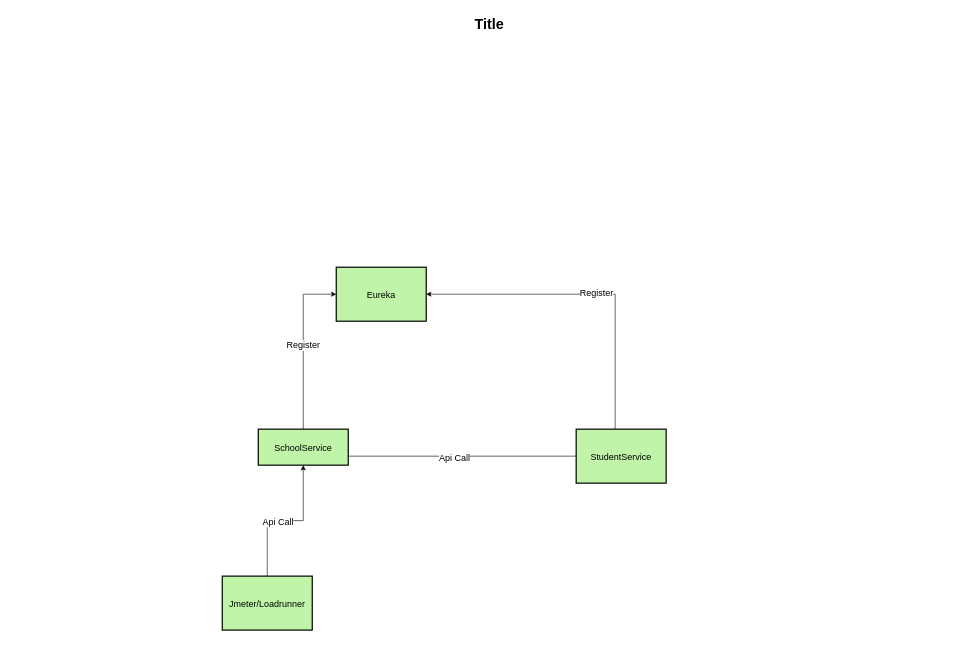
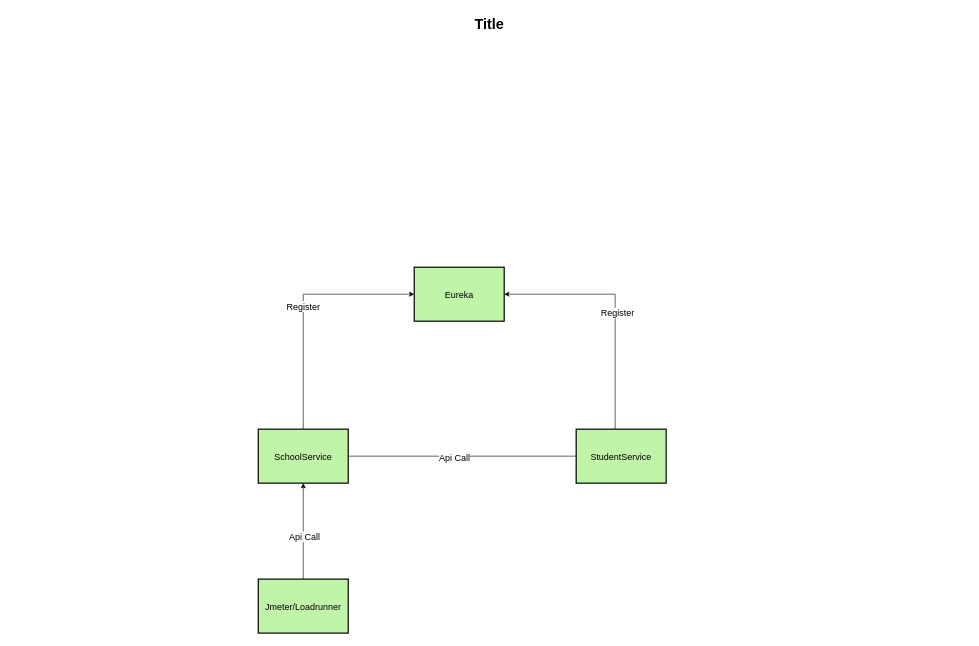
  <mxCell id="0" style=";html=1;" />
  <mxCell id="1" style=";html=1;" parent="0" />
  <mxCell id="2" value="Title" style="text;strokeColor=none;fillColor=none;html=1;fontSize=24;fontStyle=1;verticalAlign=middle;align=center;" parent="1" vertex="1"><mxGeometry x="20" y="20" width="1590" height="40" as="geometry" /></mxCell>
- <mxCell id="3" value="Eureka" style="strokeWidth=2;dashed=0;align=center;fontSize=15;shape=rect;fillColor=#c0f5a9;verticalLabelPosition=middle;verticalAlign=middle;horizontal=1;labelPosition=center;" parent="1" vertex="1"><mxGeometry x="560" y="445" width="150" height="90" as="geometry" /></mxCell>
+ <mxCell id="3" value="Eureka" style="strokeWidth=2;dashed=0;align=center;fontSize=15;shape=rect;fillColor=#c0f5a9;verticalLabelPosition=middle;verticalAlign=middle;horizontal=1;labelPosition=center;" parent="1" vertex="1"><mxGeometry x="690" y="445" width="150" height="90" as="geometry" /></mxCell>
  <mxCell id="4" style="edgeStyle=orthogonalEdgeStyle;rounded=0;orthogonalLoop=1;jettySize=auto;html=1;fontSize=15;" parent="1" source="6" target="13" edge="1"><mxGeometry relative="1" as="geometry" /></mxCell>
  <mxCell id="5" value="Api Call" style="edgeLabel;html=1;align=center;verticalAlign=middle;resizable=0;points=[];fontSize=15;" parent="4" vertex="1" connectable="0"><mxGeometry x="-0.1" y="-1" relative="1" as="geometry"><mxPoint as="offset" /></mxGeometry></mxCell>
- <mxCell id="6" value="Jmeter/Loadrunner" style="strokeWidth=2;dashed=0;align=center;fontSize=15;shape=rect;fillColor=#c0f5a9;verticalLabelPosition=middle;verticalAlign=middle;labelPosition=center;" parent="1" vertex="1"><mxGeometry x="370" y="960" width="150" height="90" as="geometry" /></mxCell>
+ <mxCell id="6" value="Jmeter/Loadrunner" style="strokeWidth=2;dashed=0;align=center;fontSize=15;shape=rect;fillColor=#c0f5a9;verticalLabelPosition=middle;verticalAlign=middle;labelPosition=center;" parent="1" vertex="1"><mxGeometry x="430" y="965" width="150" height="90" as="geometry" /></mxCell>
  <mxCell id="7" style="edgeStyle=orthogonalEdgeStyle;rounded=0;orthogonalLoop=1;jettySize=auto;html=1;entryX=1;entryY=0.5;entryDx=0;entryDy=0;fontSize=15;" parent="1" source="9" target="3" edge="1"><mxGeometry relative="1" as="geometry"><Array as="points"><mxPoint x="1025" y="490" /></Array></mxGeometry></mxCell>
  <mxCell id="8" value="Register" style="edgeLabel;html=1;align=center;verticalAlign=middle;resizable=0;points=[];fontSize=15;" parent="7" vertex="1" connectable="0"><mxGeometry x="-0.047" y="-3" relative="1" as="geometry"><mxPoint as="offset" /></mxGeometry></mxCell>
  <mxCell id="9" value="StudentService" style="strokeWidth=2;dashed=0;align=center;fontSize=15;shape=rect;fillColor=#c0f5a9;verticalLabelPosition=middle;verticalAlign=middle;labelPosition=center;" parent="1" vertex="1"><mxGeometry x="960" y="715" width="150" height="90" as="geometry" /></mxCell>
  <mxCell id="10" value="Register" style="edgeStyle=orthogonalEdgeStyle;rounded=0;orthogonalLoop=1;jettySize=auto;html=1;entryX=0;entryY=0.5;entryDx=0;entryDy=0;fontSize=15;" parent="1" source="13" target="3" edge="1"><mxGeometry relative="1" as="geometry"><Array as="points"><mxPoint x="505" y="490" /></Array></mxGeometry></mxCell>
  <mxCell id="11" style="edgeStyle=orthogonalEdgeStyle;rounded=0;orthogonalLoop=1;jettySize=auto;html=1;entryX=0;entryY=0.5;entryDx=0;entryDy=0;fontSize=15;endArrow=none;" parent="1" source="13" target="9" edge="1"><mxGeometry relative="1" as="geometry"><Array as="points"><mxPoint x="950" y="760" /></Array></mxGeometry></mxCell>
  <mxCell id="12" value="Api Call" style="edgeLabel;html=1;align=center;verticalAlign=middle;resizable=0;points=[];fontSize=15;" parent="11" vertex="1" connectable="0"><mxGeometry x="-0.074" y="-1" relative="1" as="geometry"><mxPoint as="offset" /></mxGeometry></mxCell>
- <mxCell id="13" value="SchoolService" style="strokeWidth=2;dashed=0;align=center;fontSize=15;shape=rect;fillColor=#c0f5a9;verticalLabelPosition=middle;verticalAlign=middle;labelPosition=center;" parent="1" vertex="1"><mxGeometry x="430" y="715" width="150" height="60" as="geometry" /></mxCell>
+ <mxCell id="13" value="SchoolService" style="strokeWidth=2;dashed=0;align=center;fontSize=15;shape=rect;fillColor=#c0f5a9;verticalLabelPosition=middle;verticalAlign=middle;labelPosition=center;" parent="1" vertex="1"><mxGeometry x="430" y="715" width="150" height="90" as="geometry" /></mxCell>
